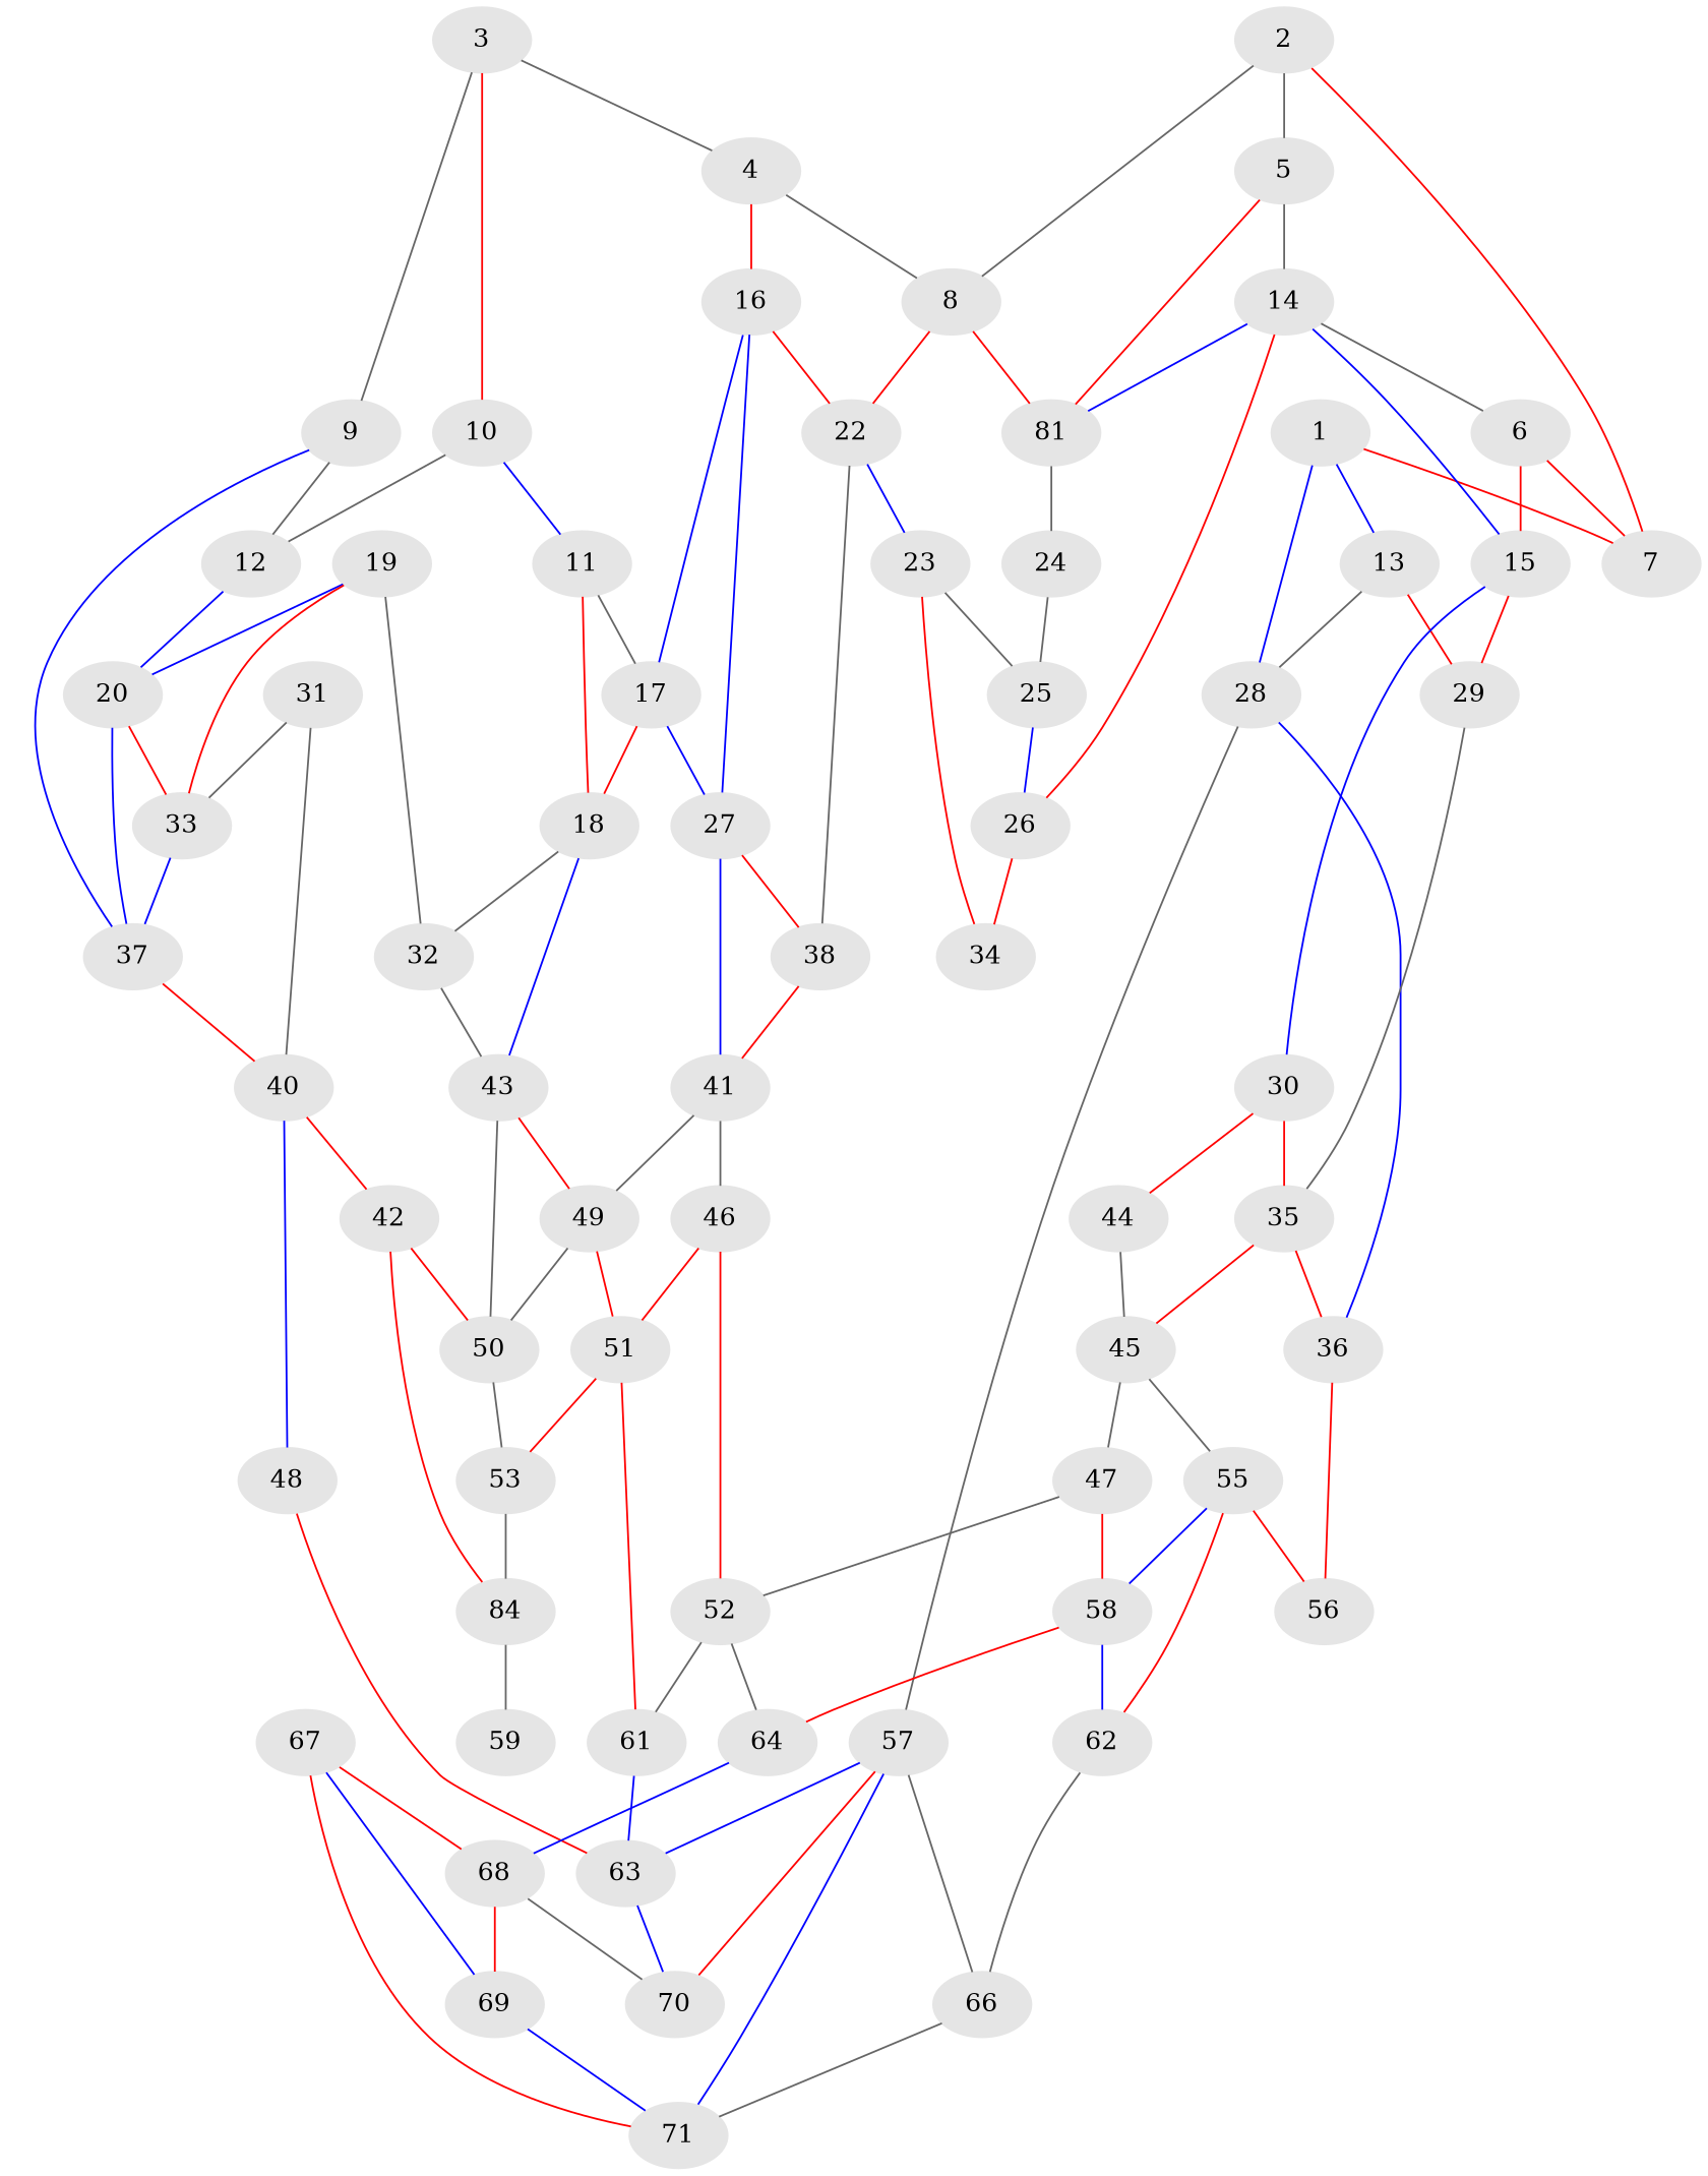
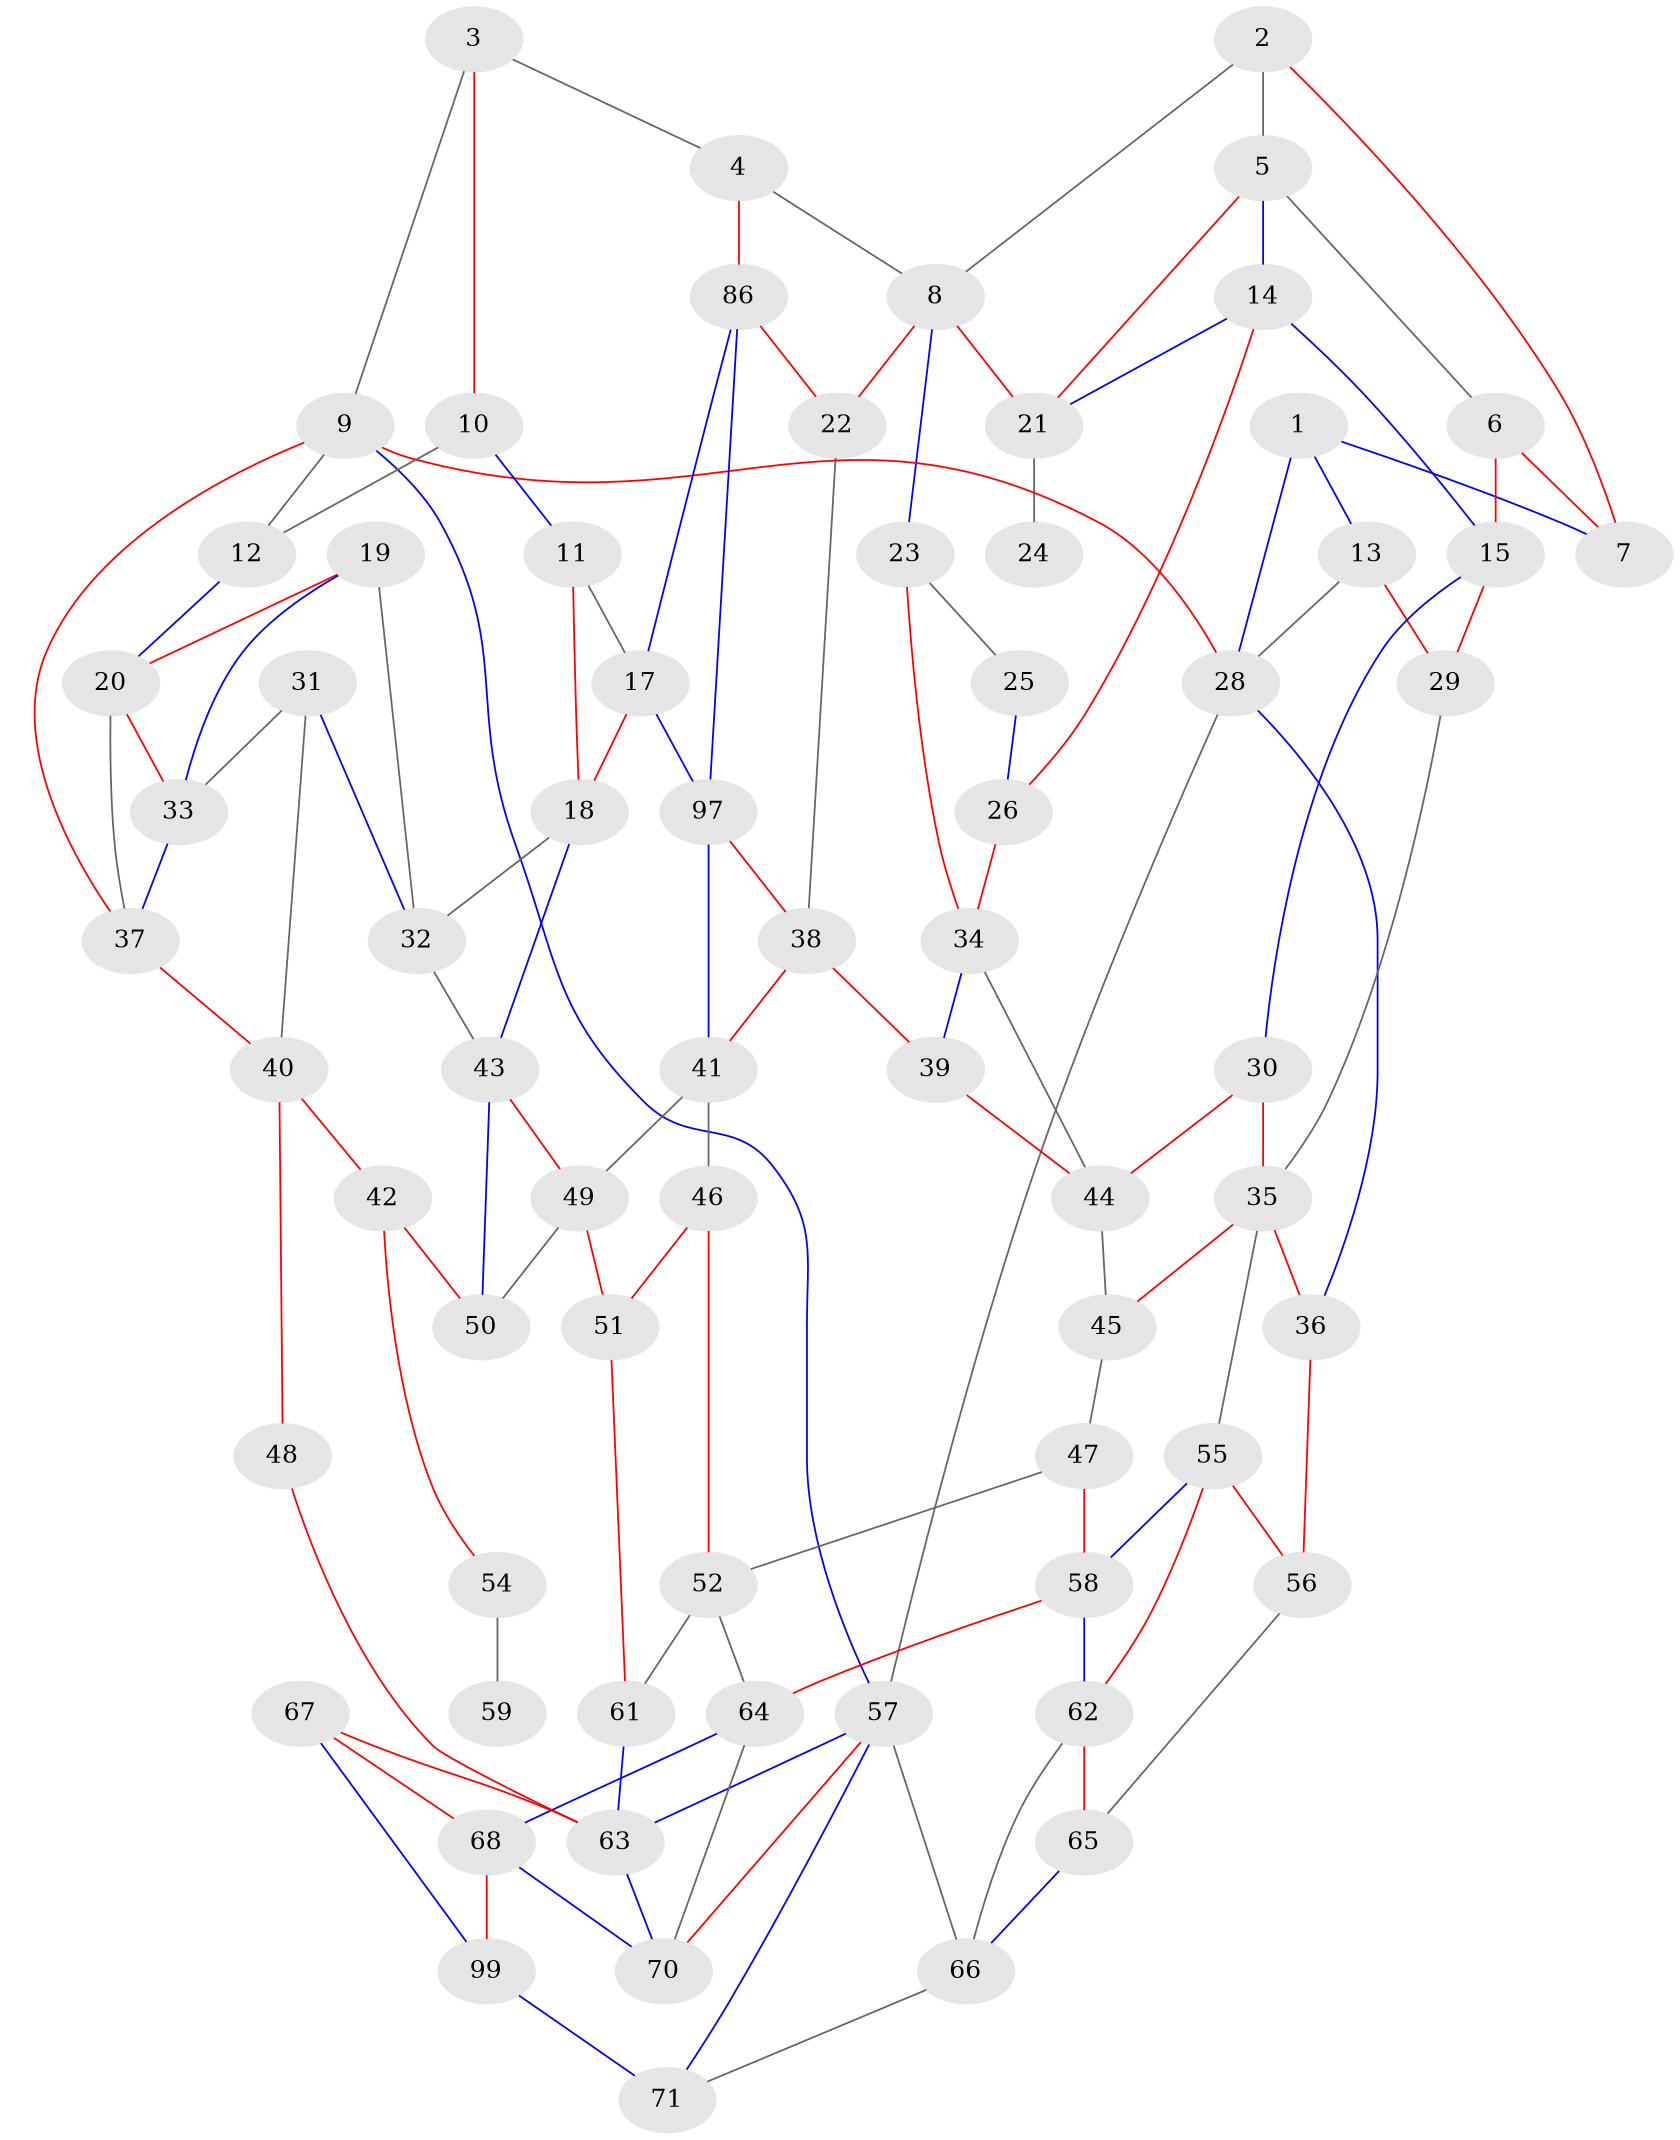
  graph {
    node [color=gray90 style=filled]
    edge [color=red weight=1.0]
    1
    7
    13
    28
    29
    57
    36
    2
    5
    8
    6
    14
-   21 [label=81]
+   21
    22
    3
    4
    9
    10
-   16
+   16 [label=86]
    12
    37
    11
    17
-   27
+   27 [label=97]
    15
    26
    24
    30
    23
    38
    20
    40
    63
    66
    70
    71
    18
    32
    43
    33
    35
    34
    44
    41
    49
    50
    19
    25
+   39
    46
    56
    45
    31
    42
    48
    47
    55
-   54 [label=84]
+   65
+   54
    51
    52
-   53
    59
    58
    62
    61
    64
    68
-   69
+   69 [label=99]
    67
-   1 -- 7
+   1 -- 7 [color=blue]
    1 -- 13 [color=blue]
    1 -- 28 [color=blue]
    13 -- 28 [color=gray40]
    13 -- 29
    28 -- 57 [color=gray40]
    28 -- 36 [color=blue]
    29 -- 35 [color=gray40]
    57 -- 63 [color=blue]
    57 -- 66 [color=gray40]
    57 -- 70
    57 -- 71 [color=blue]
    36 -- 56 [weight=2.0]
    2 -- 7
    2 -- 5 [color=gray40]
    2 -- 8 [color=gray40]
-   14 -- 6 [color=gray40]
-   5 -- 14 [color=gray40]
+   5 -- 6 [color=gray40]
+   5 -- 14 [color=blue]
    5 -- 21
    8 -- 21
    8 -- 22
    6 -- 7
    6 -- 15
    14 -- 21 [color=blue]
    14 -- 15 [color=blue]
    14 -- 26
    21 -- 24 [color=gray40]
-   22 -- 23 [color=blue]
+   8 -- 23 [color=blue]
    22 -- 38 [color=gray40]
    3 -- 4 [color=gray40]
    3 -- 9 [color=gray40]
    3 -- 10
    4 -- 8 [color=gray40]
    4 -- 16
+   9 -- 28
+   9 -- 57 [color=blue]
    9 -- 12 [color=gray40]
-   9 -- 37 [color=blue]
+   9 -- 37
    10 -- 12 [color=gray40 weight=2.0]
    10 -- 11 [color=blue]
    16 -- 22
    16 -- 17 [color=blue]
    16 -- 27 [color=blue]
    12 -- 20 [color=blue]
    37 -- 40
    11 -- 17 [color=gray40]
    11 -- 18
    17 -- 27 [color=blue]
    17 -- 18
    27 -- 38
    27 -- 41 [color=blue]
    15 -- 29
    15 -- 30 [color=blue]
    26 -- 34
-   24 -- 25 [color=gray40 weight=2.0]
    30 -- 35
    30 -- 44
    23 -- 34
    23 -- 25 [color=gray40]
    38 -- 41
-   20 -- 37 [color=blue]
+   38 -- 39
+   20 -- 37 [color=gray40]
    20 -- 33
    40 -- 42
-   40 -- 48 [color=blue]
+   40 -- 48
    63 -- 70 [color=blue]
    66 -- 71 [color=gray40 weight=2.0]
    18 -- 32 [color=gray40]
    18 -- 43 [color=blue]
    32 -- 43 [color=gray40]
    43 -- 49
-   43 -- 50 [color=gray40]
+   43 -- 50 [color=blue]
    33 -- 37 [color=blue]
    35 -- 36
    35 -- 45
+   34 -- 44 [color=gray40]
+   34 -- 39 [color=blue]
    44 -- 45 [color=gray40]
    41 -- 49 [color=gray40]
    41 -- 46 [color=gray40]
    49 -- 50 [color=gray40]
    49 -- 51
-   50 -- 53 [color=gray40]
-   19 -- 20 [color=blue]
+   19 -- 20
    19 -- 32 [color=gray40]
-   19 -- 33
+   19 -- 33 [color=blue]
    25 -- 26 [color=blue]
+   39 -- 44
    46 -- 51
    46 -- 52
+   56 -- 65 [color=gray40]
    45 -- 47 [color=gray40]
-   45 -- 55 [color=gray40]
+   35 -- 55 [color=gray40]
    31 -- 40 [color=gray40]
+   31 -- 32 [color=blue]
    31 -- 33 [color=gray40]
    42 -- 50
    42 -- 54
    48 -- 63
    47 -- 52 [color=gray40]
    47 -- 58
    55 -- 56
    55 -- 58 [color=blue]
    55 -- 62
+   65 -- 66 [color=blue weight=2.0]
    54 -- 59 [color=gray40 weight=2.0]
-   51 -- 53
    51 -- 61
    52 -- 61 [color=gray40]
    52 -- 64 [color=gray40]
-   53 -- 54 [color=gray40]
    58 -- 62 [color=blue]
    58 -- 64
    62 -- 66 [color=gray40]
+   62 -- 65
    61 -- 63 [color=blue]
+   64 -- 70 [color=gray40]
    64 -- 68 [color=blue]
-   68 -- 70 [color=gray40]
+   68 -- 70 [color=blue]
    68 -- 69
    69 -- 71 [color=blue]
-   67 -- 71 [weight=2.0]
+   67 -- 63 [weight=2.0]
    67 -- 68
    67 -- 69 [color=blue]
  }
